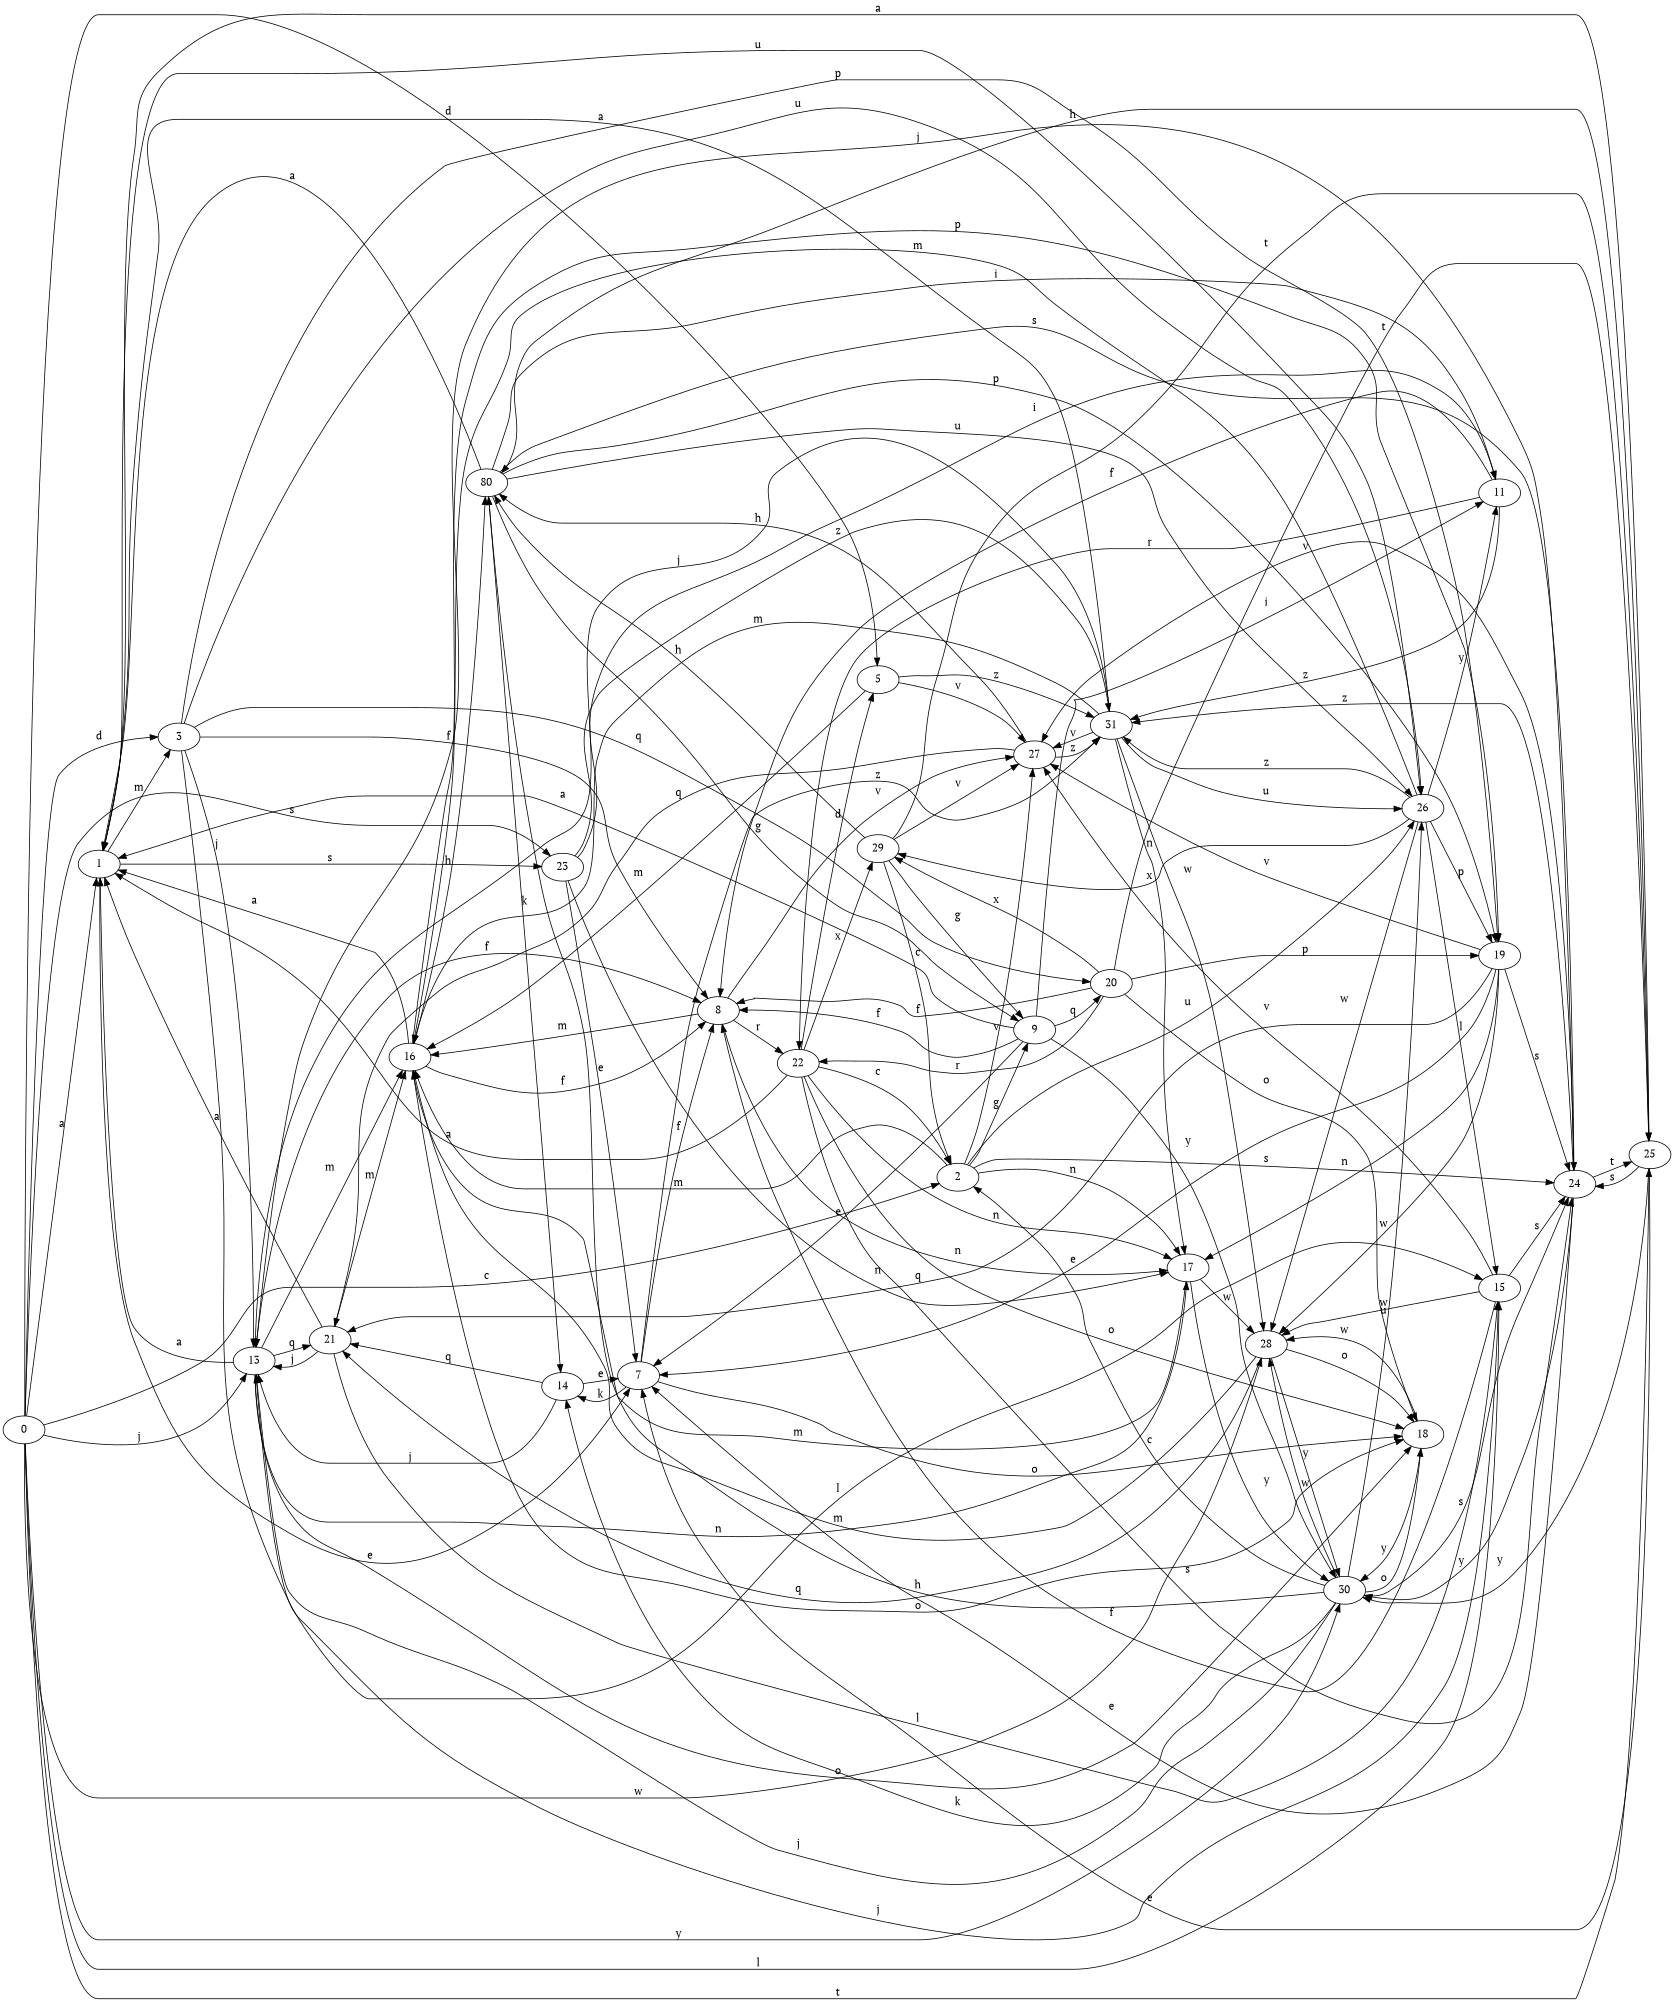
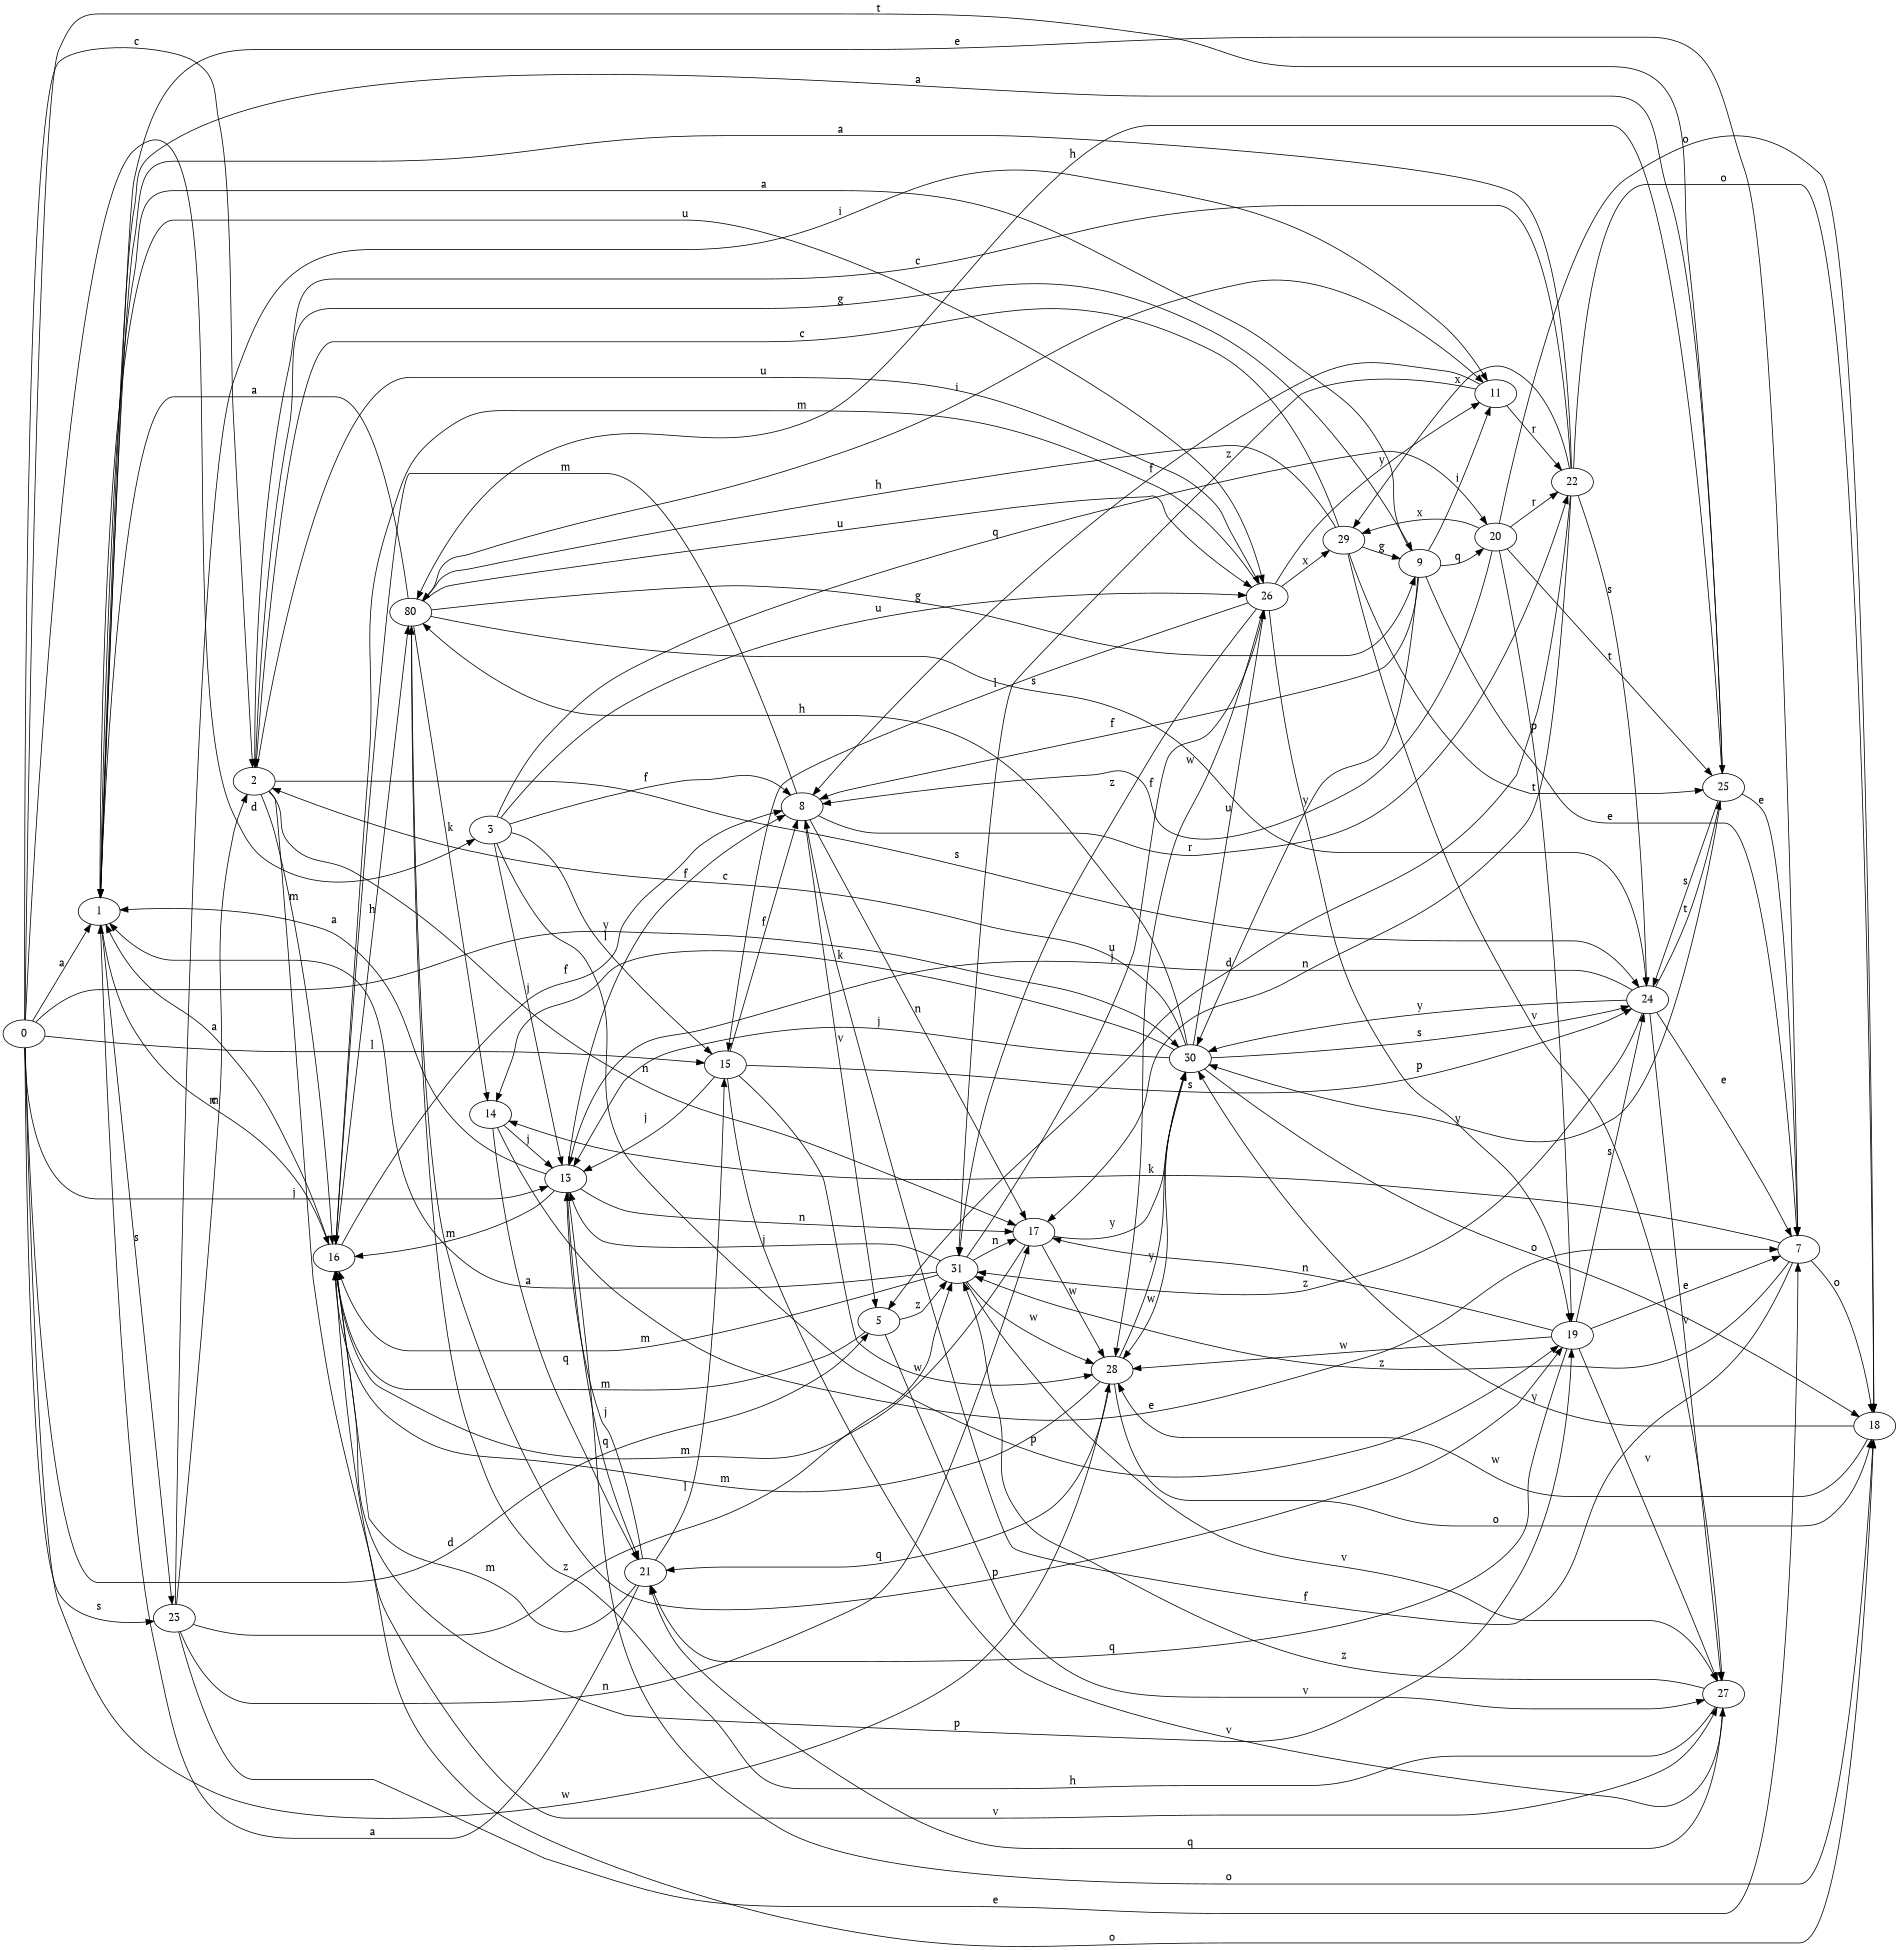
  strict digraph {
    fontname="PT Serif"
    rankdir=LR
    node [fontname="PT Serif"]
    edge [fontname="PT Serif"]
    0
    1
    2
    3
    5
    13
    15
    23
    25
    28
    30
    7
    16
    26
    9
    17
    24
    27
    8
    19
    20
    31
    18
    21
    11
    n26 [label=80]
    14
    29
    22
    0 -> 1 [label=a]
    0 -> 2 [label=c]
    0 -> 3 [label=d]
    0 -> 5 [label=d]
    0 -> 13 [label=j]
    0 -> 15 [label=l]
    0 -> 23 [label=s]
    0 -> 25 [label=t]
    0 -> 28 [label=w]
    0 -> 30 [label=y]
    1 -> 23 [label=s]
    1 -> 7 [label=e]
-   1 -> 3 [label=m]
+   1 -> 16 [label=m]
    1 -> 26 [label=u]
    2 -> 16 [label=m]
    2 -> 26 [label=u]
    2 -> 9 [label=g]
    2 -> 17 [label=n]
    2 -> 24 [label=s]
    2 -> 27 [label=v]
    3 -> 13 [label=j]
    3 -> 15 [label=l]
    3 -> 26 [label=u]
    3 -> 8 [label=f]
    3 -> 19 [label=p]
    3 -> 20 [label=q]
    5 -> 16 [label=m]
    5 -> 27 [label=v]
    5 -> 31 [label=z]
    13 -> 1 [label=a]
    13 -> 16 [label=m]
    13 -> 17 [label=n]
    13 -> 8 [label=f]
    13 -> 18 [label=o]
    13 -> 21 [label=q]
    15 -> 13 [label=j]
    15 -> 28 [label=w]
    15 -> 24 [label=s]
    15 -> 27 [label=v]
    15 -> 8 [label=f]
+   23 -> 2 [label=c]
    23 -> 7 [label=e]
    23 -> 17 [label=n]
    23 -> 31 [label=z]
    23 -> 11 [label=i]
    25 -> 1 [label=a]
    25 -> 30 [label=y]
    25 -> 7 [label=e]
    25 -> 24 [label=s]
    25 -> n26 [label=h]
    28 -> 30 [label=y]
    28 -> 16 [label=m]
    28 -> 18 [label=o]
    28 -> 21 [label=q]
    30 -> 2 [label=c]
    30 -> 13 [label=j]
    30 -> 28 [label=w]
    30 -> 26 [label=u]
    30 -> 24 [label=s]
    30 -> 18 [label=o]
    30 -> n26 [label=h]
    30 -> 14 [label=k]
    7 -> 8 [label=f]
    7 -> 31 [label=z]
    7 -> 18 [label=o]
    7 -> 14 [label=k]
    16 -> 1 [label=a]
    16 -> 8 [label=f]
    16 -> 19 [label=p]
    16 -> 18 [label=o]
    16 -> n26 [label=h]
    26 -> 15 [label=l]
    26 -> 28 [label=w]
    26 -> 16 [label=m]
    26 -> 19 [label=p]
    26 -> 31 [label=z]
    26 -> 11 [label=y]
    26 -> 29 [label=x]
    9 -> 1 [label=a]
    9 -> 30 [label=y]
    9 -> 7 [label=e]
    9 -> 8 [label=f]
    9 -> 20 [label=q]
    9 -> 11 [label=i]
    17 -> 28 [label=w]
    17 -> 30 [label=y]
    17 -> 16 [label=m]
    24 -> 13 [label=j]
    24 -> 25 [label=t]
    24 -> 30 [label=y]
    24 -> 7 [label=e]
    24 -> 27 [label=v]
    24 -> 31 [label=z]
    27 -> 31 [label=z]
    27 -> 21 [label=q]
    27 -> n26 [label=h]
    8 -> 16 [label=m]
    8 -> 17 [label=n]
-   8 -> 27 [label=v]
+   8 -> 5 [label=v]
    8 -> 22 [label=r]
    19 -> 28 [label=w]
    19 -> 7 [label=e]
    19 -> 17 [label=n]
    19 -> 24 [label=s]
    19 -> 27 [label=v]
    19 -> 21 [label=q]
    20 -> 25 [label=t]
    20 -> 8 [label=f]
    20 -> 19 [label=p]
    20 -> 18 [label=o]
    20 -> 29 [label=x]
    20 -> 22 [label=r]
    31 -> 1 [label=a]
    31 -> 13 [label=j]
    31 -> 28 [label=w]
    31 -> 16 [label=m]
    31 -> 26 [label=u]
    31 -> 17 [label=n]
    31 -> 27 [label=v]
    18 -> 28 [label=w]
    18 -> 30 [label=y]
    21 -> 1 [label=a]
    21 -> 13 [label=j]
    21 -> 15 [label=l]
    21 -> 16 [label=m]
    11 -> 8 [label=f]
    11 -> 31 [label=z]
    11 -> 22 [label=r]
    n26 -> 1 [label=a]
    n26 -> 26 [label=u]
    n26 -> 9 [label=g]
    n26 -> 24 [label=s]
    n26 -> 19 [label=p]
    n26 -> 11 [label=i]
    n26 -> 14 [label=k]
    14 -> 13 [label=j]
    14 -> 7 [label=e]
    14 -> 21 [label=q]
    29 -> 2 [label=c]
    29 -> 25 [label=t]
    29 -> 9 [label=g]
    29 -> 27 [label=v]
    29 -> n26 [label=h]
    22 -> 1 [label=a]
    22 -> 2 [label=c]
    22 -> 5 [label=d]
    22 -> 17 [label=n]
    22 -> 24 [label=s]
    22 -> 18 [label=o]
    22 -> 29 [label=x]
  }
